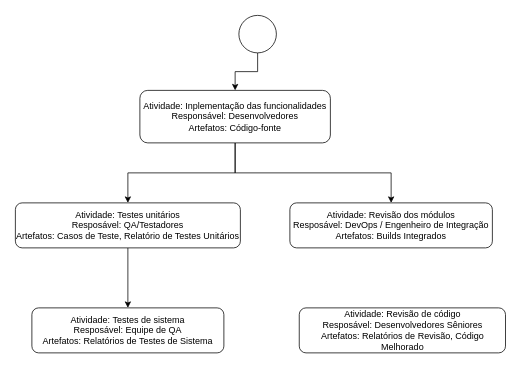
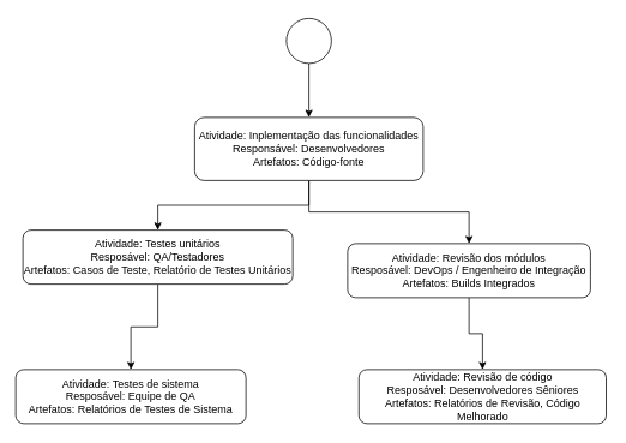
  <mxCell id="0" />
  <mxCell id="1" parent="0" />
  <mxCell id="2" value="" style="edgeStyle=orthogonalEdgeStyle;rounded=0;orthogonalLoop=1;jettySize=auto;html=1;" edge="1" parent="1" source="3" target="6"><mxGeometry relative="1" as="geometry" /></mxCell>
  <mxCell id="3" value="" style="ellipse;whiteSpace=wrap;html=1;aspect=fixed;" vertex="1" parent="1"><mxGeometry x="318" y="20" width="50" height="50" as="geometry" /></mxCell>
  <mxCell id="4" value="" style="edgeStyle=orthogonalEdgeStyle;rounded=0;orthogonalLoop=1;jettySize=auto;html=1;" edge="1" parent="1" source="6" target="8"><mxGeometry relative="1" as="geometry" /></mxCell>
  <mxCell id="5" value="" style="edgeStyle=orthogonalEdgeStyle;rounded=0;orthogonalLoop=1;jettySize=auto;html=1;" edge="1" parent="1" source="6" target="10"><mxGeometry relative="1" as="geometry" /></mxCell>
- <mxCell id="6" value="Atividade: Inplementação das funcionalidades&lt;div&gt;Responsável: Desenvolvedores&lt;/div&gt;&lt;div&gt;Artefatos: Código-fonte&lt;/div&gt;" style="rounded=1;whiteSpace=wrap;html=1;" vertex="1" parent="1"><mxGeometry x="186" y="120" width="254" height="70" as="geometry" /></mxCell>
+ <mxCell id="6" value="Atividade: Inplementação das funcionalidades&lt;div&gt;Responsável: Desenvolvedores&lt;/div&gt;&lt;div&gt;Artefatos: Código-fonte&lt;/div&gt;" style="rounded=1;whiteSpace=wrap;html=1;" vertex="1" parent="1"><mxGeometry x="216" y="130" width="254" height="70" as="geometry" /></mxCell>
  <mxCell id="7" value="" style="edgeStyle=orthogonalEdgeStyle;rounded=0;orthogonalLoop=1;jettySize=auto;html=1;" edge="1" parent="1" source="8" target="11"><mxGeometry relative="1" as="geometry" /></mxCell>
- <mxCell id="8" value="Atividade: Testes unitários&lt;div&gt;Resposável: QA/Testadores&lt;/div&gt;&lt;div&gt;Artefatos: Casos de Teste, Relatório de Testes Unitários&lt;/div&gt;" style="rounded=1;whiteSpace=wrap;html=1;" vertex="1" parent="1"><mxGeometry x="20" y="270" width="300" height="60" as="geometry" /></mxCell>
+ <mxCell id="8" value="Atividade: Testes unitários&lt;div&gt;Resposável: QA/Testadores&lt;/div&gt;&lt;div&gt;Artefatos: Casos de Teste, Relatório de Testes Unitários&lt;/div&gt;" style="rounded=1;whiteSpace=wrap;html=1;" vertex="1" parent="1"><mxGeometry x="25" y="255" width="300" height="60" as="geometry" /></mxCell>
+ <mxCell id="9" value="" style="edgeStyle=orthogonalEdgeStyle;rounded=0;orthogonalLoop=1;jettySize=auto;html=1;" edge="1" parent="1" source="10" target="12"><mxGeometry relative="1" as="geometry" /></mxCell>
  <mxCell id="10" value="Atividade: Revisão dos módulos&lt;div&gt;Resposável: DevOps / Engenheiro de Integração&lt;/div&gt;&lt;div&gt;Artefatos: Builds Integrados&lt;/div&gt;" style="rounded=1;whiteSpace=wrap;html=1;" vertex="1" parent="1"><mxGeometry x="386" y="270" width="270" height="60" as="geometry" /></mxCell>
- <mxCell id="11" value="Atividade: Testes de sistema&lt;div&gt;Resposável: Equipe de QA&lt;/div&gt;&lt;div&gt;Artefatos: Relatórios de Testes de Sistema&lt;/div&gt;" style="rounded=1;whiteSpace=wrap;html=1;" vertex="1" parent="1"><mxGeometry x="42" y="410" width="256" height="60" as="geometry" /></mxCell>
+ <mxCell id="11" value="Atividade: Testes de sistema&lt;div&gt;Resposável: Equipe de QA&lt;/div&gt;&lt;div&gt;Artefatos: Relatórios de Testes de Sistema&lt;/div&gt;" style="rounded=1;whiteSpace=wrap;html=1;" vertex="1" parent="1"><mxGeometry x="17" y="410" width="256" height="60" as="geometry" /></mxCell>
  <mxCell id="12" value="Atividade: Revisão de código&lt;div&gt;Resposável: Desenvolvedores Sêniores&lt;/div&gt;&lt;div&gt;Artefatos: Relatórios de Revisão, Código Melhorado&lt;/div&gt;" style="rounded=1;whiteSpace=wrap;html=1;" vertex="1" parent="1"><mxGeometry x="398.5" y="410" width="275" height="60" as="geometry" /></mxCell>
